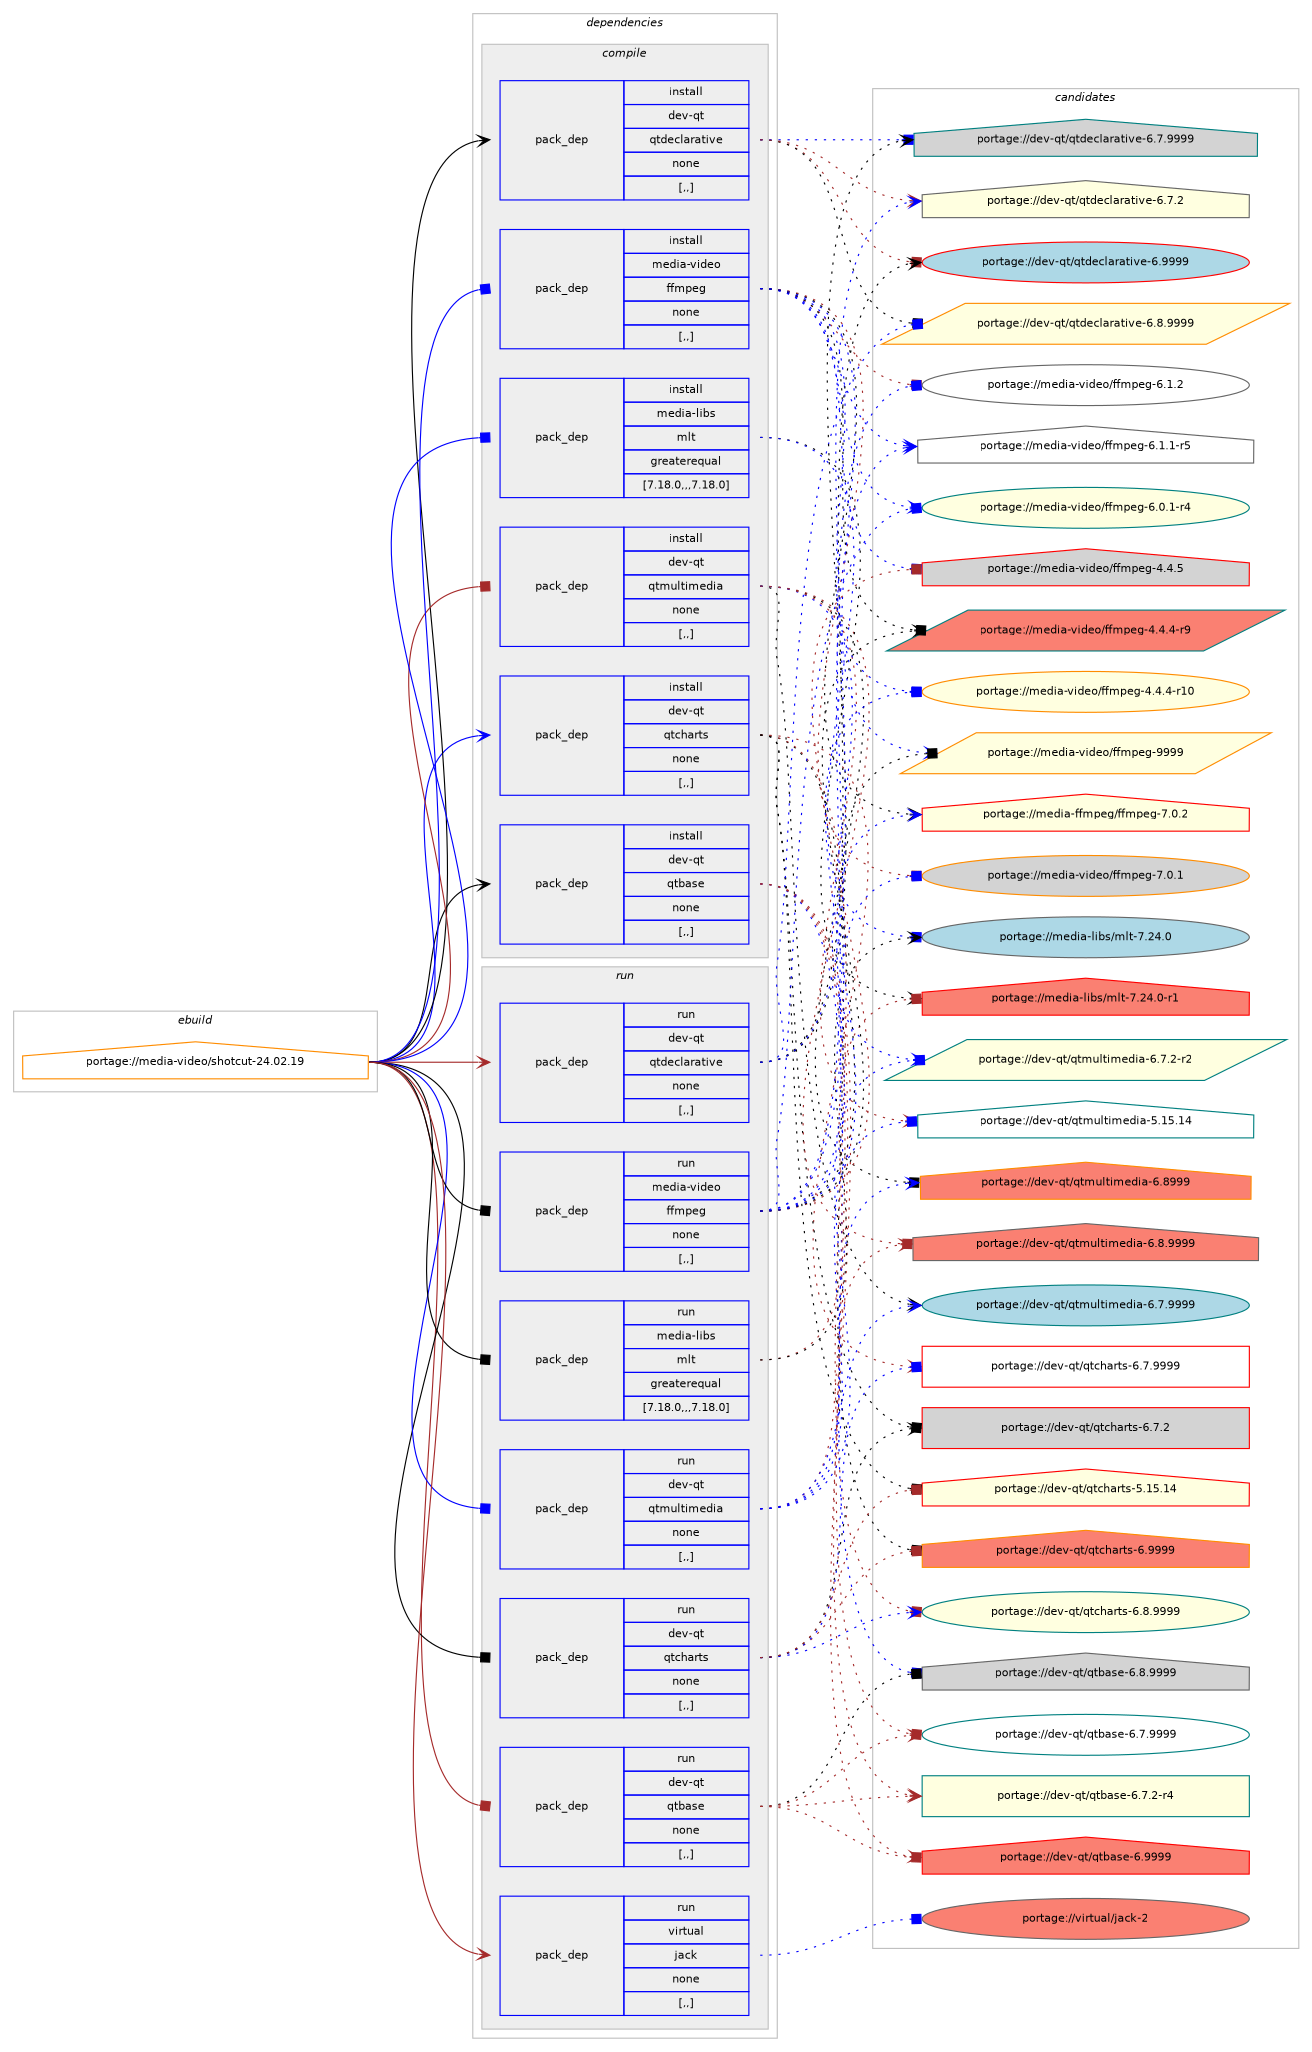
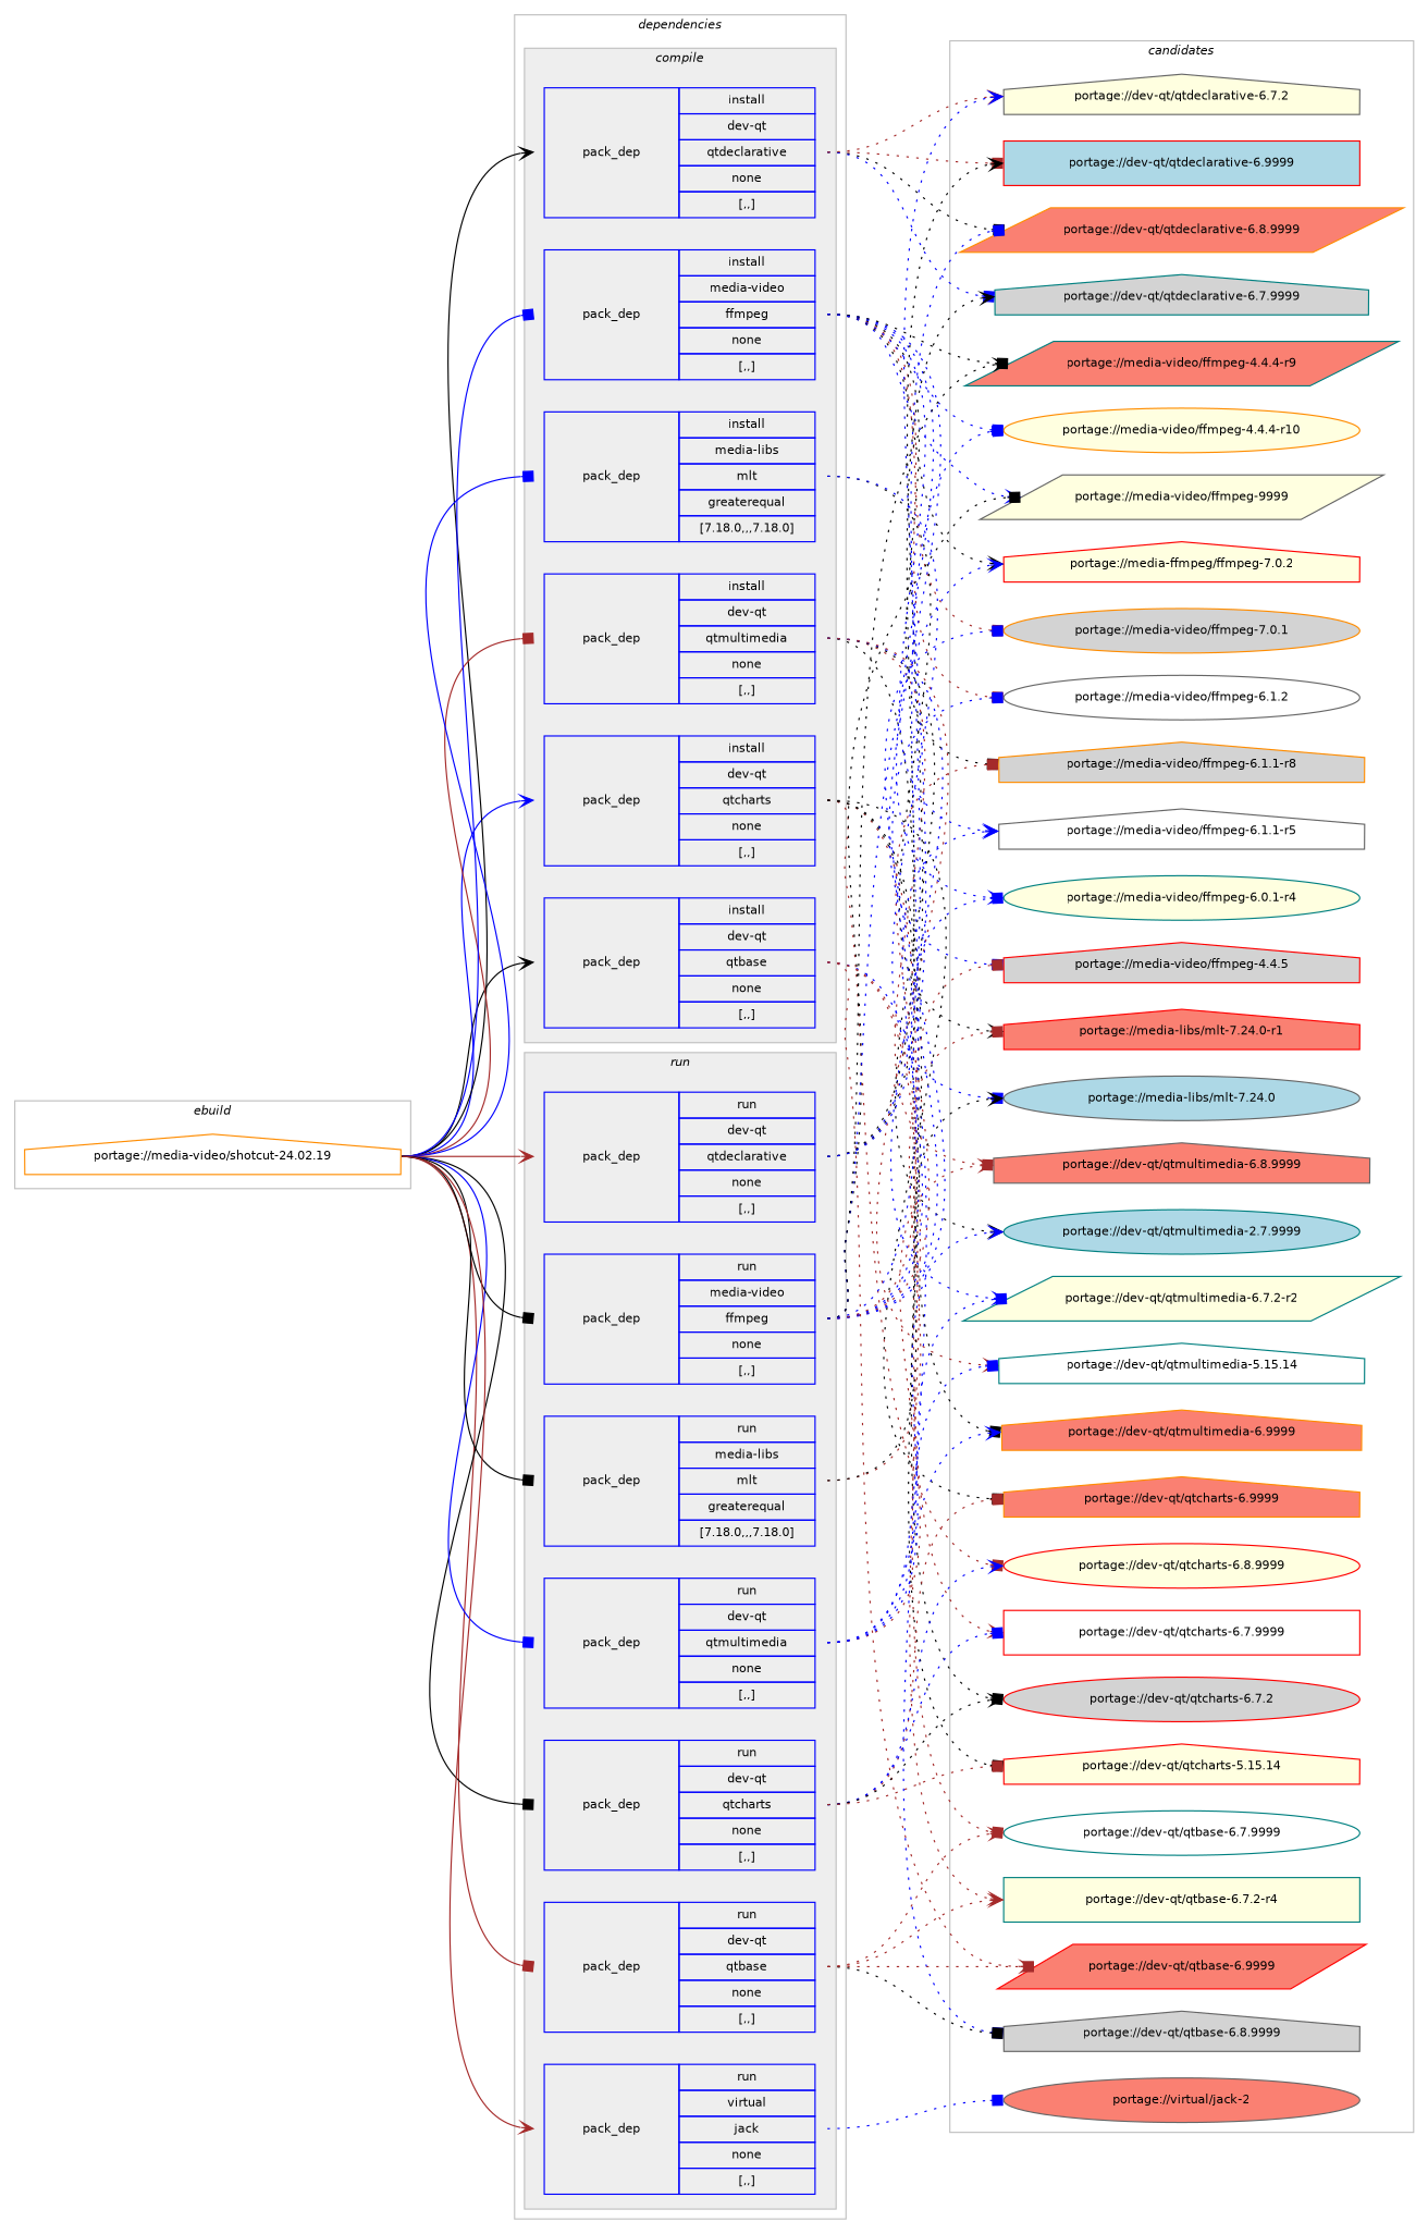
  digraph {
    compound=true
    concentrate=true
    fontname=Helvetica
    fontsize=10
    newrank=true
    rankdir=LR
    ranksep=1.5
    node [color=blue fontname=Helvetica fontsize=10 shape=house style=filled]
    edge [arrowhead=box color=blue headport=w style=dotted tailport=e weight=100]
    n1 [color=darkorange fillcolor=white label="portage://media-video/shotcut-24.02.19" width=4]
    n2 [label=<<TABLE BORDER="0" CELLBORDER="1" CELLSPACING="0" CELLPADDING="4" WIDTH="220"><TR><TD ROWSPAN="6" CELLPADDING="30">pack_dep</TD></TR><TR><TD WIDTH="110">install</TD></TR><TR><TD>dev-qt</TD></TR><TR><TD>qtbase</TD></TR><TR><TD>none</TD></TR><TR><TD>[,,]</TD></TR></TABLE>> shape=none style=""]
    n3 [label=<<TABLE BORDER="0" CELLBORDER="1" CELLSPACING="0" CELLPADDING="4" WIDTH="220"><TR><TD ROWSPAN="6" CELLPADDING="30">pack_dep</TD></TR><TR><TD WIDTH="110">install</TD></TR><TR><TD>dev-qt</TD></TR><TR><TD>qtcharts</TD></TR><TR><TD>none</TD></TR><TR><TD>[,,]</TD></TR></TABLE>> shape=none style=""]
    n4 [label=<<TABLE BORDER="0" CELLBORDER="1" CELLSPACING="0" CELLPADDING="4" WIDTH="220"><TR><TD ROWSPAN="6" CELLPADDING="30">pack_dep</TD></TR><TR><TD WIDTH="110">install</TD></TR><TR><TD>dev-qt</TD></TR><TR><TD>qtdeclarative</TD></TR><TR><TD>none</TD></TR><TR><TD>[,,]</TD></TR></TABLE>> shape=none style=""]
    n5 [label=<<TABLE BORDER="0" CELLBORDER="1" CELLSPACING="0" CELLPADDING="4" WIDTH="220"><TR><TD ROWSPAN="6" CELLPADDING="30">pack_dep</TD></TR><TR><TD WIDTH="110">install</TD></TR><TR><TD>dev-qt</TD></TR><TR><TD>qtmultimedia</TD></TR><TR><TD>none</TD></TR><TR><TD>[,,]</TD></TR></TABLE>> shape=none style=""]
    n6 [label=<<TABLE BORDER="0" CELLBORDER="1" CELLSPACING="0" CELLPADDING="4" WIDTH="220"><TR><TD ROWSPAN="6" CELLPADDING="30">pack_dep</TD></TR><TR><TD WIDTH="110">install</TD></TR><TR><TD>media-libs</TD></TR><TR><TD>mlt</TD></TR><TR><TD>greaterequal</TD></TR><TR><TD>[7.18.0,,,7.18.0]</TD></TR></TABLE>> shape=none style=""]
    n7 [label=<<TABLE BORDER="0" CELLBORDER="1" CELLSPACING="0" CELLPADDING="4" WIDTH="220"><TR><TD ROWSPAN="6" CELLPADDING="30">pack_dep</TD></TR><TR><TD WIDTH="110">install</TD></TR><TR><TD>media-video</TD></TR><TR><TD>ffmpeg</TD></TR><TR><TD>none</TD></TR><TR><TD>[,,]</TD></TR></TABLE>> shape=none style=""]
    n8 [label=<<TABLE BORDER="0" CELLBORDER="1" CELLSPACING="0" CELLPADDING="4" WIDTH="220"><TR><TD ROWSPAN="6" CELLPADDING="30">pack_dep</TD></TR><TR><TD WIDTH="110">run</TD></TR><TR><TD>dev-qt</TD></TR><TR><TD>qtbase</TD></TR><TR><TD>none</TD></TR><TR><TD>[,,]</TD></TR></TABLE>> shape=none style=""]
    n9 [label=<<TABLE BORDER="0" CELLBORDER="1" CELLSPACING="0" CELLPADDING="4" WIDTH="220"><TR><TD ROWSPAN="6" CELLPADDING="30">pack_dep</TD></TR><TR><TD WIDTH="110">run</TD></TR><TR><TD>dev-qt</TD></TR><TR><TD>qtcharts</TD></TR><TR><TD>none</TD></TR><TR><TD>[,,]</TD></TR></TABLE>> shape=none style=""]
    n10 [label=<<TABLE BORDER="0" CELLBORDER="1" CELLSPACING="0" CELLPADDING="4" WIDTH="220"><TR><TD ROWSPAN="6" CELLPADDING="30">pack_dep</TD></TR><TR><TD WIDTH="110">run</TD></TR><TR><TD>dev-qt</TD></TR><TR><TD>qtdeclarative</TD></TR><TR><TD>none</TD></TR><TR><TD>[,,]</TD></TR></TABLE>> shape=none style=""]
    n11 [label=<<TABLE BORDER="0" CELLBORDER="1" CELLSPACING="0" CELLPADDING="4" WIDTH="220"><TR><TD ROWSPAN="6" CELLPADDING="30">pack_dep</TD></TR><TR><TD WIDTH="110">run</TD></TR><TR><TD>dev-qt</TD></TR><TR><TD>qtmultimedia</TD></TR><TR><TD>none</TD></TR><TR><TD>[,,]</TD></TR></TABLE>> shape=none style=""]
    n12 [label=<<TABLE BORDER="0" CELLBORDER="1" CELLSPACING="0" CELLPADDING="4" WIDTH="220"><TR><TD ROWSPAN="6" CELLPADDING="30">pack_dep</TD></TR><TR><TD WIDTH="110">run</TD></TR><TR><TD>media-libs</TD></TR><TR><TD>mlt</TD></TR><TR><TD>greaterequal</TD></TR><TR><TD>[7.18.0,,,7.18.0]</TD></TR></TABLE>> shape=none style=""]
    n13 [label=<<TABLE BORDER="0" CELLBORDER="1" CELLSPACING="0" CELLPADDING="4" WIDTH="220"><TR><TD ROWSPAN="6" CELLPADDING="30">pack_dep</TD></TR><TR><TD WIDTH="110">run</TD></TR><TR><TD>media-video</TD></TR><TR><TD>ffmpeg</TD></TR><TR><TD>none</TD></TR><TR><TD>[,,]</TD></TR></TABLE>> shape=none style=""]
    n14 [label=<<TABLE BORDER="0" CELLBORDER="1" CELLSPACING="0" CELLPADDING="4" WIDTH="220"><TR><TD ROWSPAN="6" CELLPADDING="30">pack_dep</TD></TR><TR><TD WIDTH="110">run</TD></TR><TR><TD>virtual</TD></TR><TR><TD>jack</TD></TR><TR><TD>none</TD></TR><TR><TD>[,,]</TD></TR></TABLE>> shape=none style=""]
-   n15 [color=red fillcolor=salmon label="portage://dev-qt/qtbase-6.9999" width=4]
+   n15 [color=red fillcolor=salmon label="portage://dev-qt/qtbase-6.9999" shape=parallelogram width=4]
    n16 [color=gray40 fillcolor=lightgrey label="portage://dev-qt/qtbase-6.8.9999" width=4]
    n17 [color=teal fillcolor=white label="portage://dev-qt/qtbase-6.7.9999" shape=ellipse width=4]
    n18 [color=teal fillcolor=lightyellow label="portage://dev-qt/qtbase-6.7.2-r4" shape=box width=4]
    n19 [color=darkorange fillcolor=salmon label="portage://dev-qt/qtcharts-6.9999" width=4]
-   n20 [color=teal fillcolor=lightyellow label="portage://dev-qt/qtcharts-6.8.9999" shape=ellipse width=4]
+   n20 [color=red fillcolor=lightyellow label="portage://dev-qt/qtcharts-6.8.9999" shape=ellipse width=4]
    n21 [color=red fillcolor=white label="portage://dev-qt/qtcharts-6.7.9999" shape=box width=4]
-   n22 [color=red fillcolor=lightgrey label="portage://dev-qt/qtcharts-6.7.2" shape=box width=4]
+   n22 [color=red fillcolor=lightgrey label="portage://dev-qt/qtcharts-6.7.2" shape=ellipse width=4]
    n23 [color=red fillcolor=lightyellow label="portage://dev-qt/qtcharts-5.15.14" width=4]
-   n24 [color=red fillcolor=lightblue label="portage://dev-qt/qtdeclarative-6.9999" shape=ellipse width=4]
-   n25 [color=darkorange fillcolor=lightyellow label="portage://dev-qt/qtdeclarative-6.8.9999" shape=parallelogram width=4]
+   n24 [color=red fillcolor=lightblue label="portage://dev-qt/qtdeclarative-6.9999" shape=box width=4]
+   n25 [color=darkorange fillcolor=salmon label="portage://dev-qt/qtdeclarative-6.8.9999" shape=parallelogram width=4]
    n26 [color=teal fillcolor=lightgrey label="portage://dev-qt/qtdeclarative-6.7.9999" width=4]
    n27 [color=gray40 fillcolor=lightyellow label="portage://dev-qt/qtdeclarative-6.7.2" width=4]
-   n28 [color=darkorange fillcolor=salmon label="portage://dev-qt/qtmultimedia-6.8999" width=4]
+   n28 [color=darkorange fillcolor=salmon label="portage://dev-qt/qtmultimedia-6.9999" width=4]
    n29 [color=gray40 fillcolor=salmon label="portage://dev-qt/qtmultimedia-6.8.9999" width=4]
-   n30 [color=teal fillcolor=lightblue label="portage://dev-qt/qtmultimedia-6.7.9999" shape=ellipse width=4]
+   n30 [color=teal fillcolor=lightblue label="portage://dev-qt/qtmultimedia-2.7.9999" shape=ellipse width=4]
    n31 [color=teal fillcolor=lightyellow label="portage://dev-qt/qtmultimedia-6.7.2-r2" shape=parallelogram width=4]
    n32 [color=teal fillcolor=white label="portage://dev-qt/qtmultimedia-5.15.14" width=4]
    n33 [color=red fillcolor=salmon label="portage://media-libs/mlt-7.24.0-r1" width=4]
    n34 [color=gray40 fillcolor=lightblue label="portage://media-libs/mlt-7.24.0" shape=ellipse width=4]
-   n35 [color=darkorange fillcolor=lightyellow label="portage://media-video/ffmpeg-9999" shape=parallelogram width=4]
+   n35 [color=gray40 fillcolor=lightyellow label="portage://media-video/ffmpeg-9999" shape=parallelogram width=4]
    n36 [color=red fillcolor=lightyellow label="portage://media-ffmpeg/ffmpeg-7.0.2" width=4]
    n37 [color=darkorange fillcolor=lightgrey label="portage://media-video/ffmpeg-7.0.1" shape=ellipse width=4]
    n38 [color=gray40 fillcolor=white label="portage://media-video/ffmpeg-6.1.2" shape=ellipse width=4]
+   n39 [color=darkorange fillcolor=lightgrey label="portage://media-video/ffmpeg-6.1.1-r8" width=4]
    n40 [color=gray40 fillcolor=white label="portage://media-video/ffmpeg-6.1.1-r5" width=4]
    n41 [color=teal fillcolor=lightyellow label="portage://media-video/ffmpeg-6.0.1-r4" shape=ellipse width=4]
    n42 [color=red fillcolor=lightgrey label="portage://media-video/ffmpeg-4.4.5" width=4]
    n43 [color=teal fillcolor=salmon label="portage://media-video/ffmpeg-4.4.4-r9" shape=parallelogram width=4]
    n44 [color=darkorange fillcolor=lightyellow label="portage://media-video/ffmpeg-4.4.4-r10" shape=ellipse width=4]
    n45 [color=gray40 fillcolor=salmon label="portage://virtual/jack-2" shape=ellipse width=4]
    subgraph cluster_1 {
      color=gray
      label=<<i>dependencies</i>>
      subgraph cluster_2 {
        color=gray
        fillcolor="#eeeeee"
        label=<<i>compile</i>>
        style=filled
        subgraph sub_3 {
          color=gray
          fillcolor="#eeeeee"
          label=<<i>compile</i>>
          style=filled
          n2
        }
        subgraph sub_4 {
          color=gray
          fillcolor="#eeeeee"
          label=<<i>compile</i>>
          style=filled
          n3
        }
        subgraph sub_5 {
          color=gray
          fillcolor="#eeeeee"
          label=<<i>compile</i>>
          style=filled
          n4
        }
        subgraph sub_6 {
          color=gray
          fillcolor="#eeeeee"
          label=<<i>compile</i>>
          style=filled
          n5
        }
        subgraph sub_7 {
          color=gray
          fillcolor="#eeeeee"
          label=<<i>compile</i>>
          style=filled
          n6
        }
        subgraph sub_8 {
          color=gray
          fillcolor="#eeeeee"
          label=<<i>compile</i>>
          style=filled
          n7
        }
      }
      subgraph cluster_9 {
        color=gray
        fillcolor="#eeeeee"
        label=<<i>compile and run</i>>
        style=filled
      }
      subgraph cluster_10 {
        color=gray
        fillcolor="#eeeeee"
        label=<<i>run</i>>
        style=filled
        subgraph sub_11 {
          color=gray
          fillcolor="#eeeeee"
          label=<<i>run</i>>
          style=filled
          n8
        }
        subgraph sub_12 {
          color=gray
          fillcolor="#eeeeee"
          label=<<i>run</i>>
          style=filled
          n9
        }
        subgraph sub_13 {
          color=gray
          fillcolor="#eeeeee"
          label=<<i>run</i>>
          style=filled
          n10
        }
        subgraph sub_14 {
          color=gray
          fillcolor="#eeeeee"
          label=<<i>run</i>>
          style=filled
          n11
        }
        subgraph sub_15 {
          color=gray
          fillcolor="#eeeeee"
          label=<<i>run</i>>
          style=filled
          n12
        }
        subgraph sub_16 {
          color=gray
          fillcolor="#eeeeee"
          label=<<i>run</i>>
          style=filled
          n13
        }
        subgraph sub_17 {
          color=gray
          fillcolor="#eeeeee"
          label=<<i>run</i>>
          style=filled
          n14
        }
      }
    }
    subgraph cluster_18 {
      color=gray
      label=<<i>ebuild</i>>
      n1
    }
    subgraph cluster_19 {
      color=gray
      label=<<i>candidates</i>>
      rank=same
      subgraph sub_20 {
        color=black
        label=<<i>candidates</i>>
        nodesep=1
        rank=same
        n15
        n16
        n17
        n18
      }
      subgraph sub_21 {
        color=black
        label=<<i>candidates</i>>
        nodesep=1
        rank=same
        n19
        n20
        n21
        n22
        n23
      }
      subgraph sub_22 {
        color=black
        label=<<i>candidates</i>>
        nodesep=1
        rank=same
        n24
        n25
        n26
        n27
      }
      subgraph sub_23 {
        color=black
        label=<<i>candidates</i>>
        nodesep=1
        rank=same
        n28
        n29
        n30
        n31
        n32
      }
      subgraph sub_24 {
        color=black
        label=<<i>candidates</i>>
        nodesep=1
        rank=same
        n33
        n34
      }
      subgraph sub_25 {
        color=black
        label=<<i>candidates</i>>
        nodesep=1
        rank=same
        n35
        n36
        n37
        n38
+       n39
        n40
        n41
        n42
        n43
        n44
      }
      subgraph sub_26 {
        color=black
        label=<<i>candidates</i>>
        nodesep=1
        rank=same
        n15
        n16
        n17
        n18
      }
      subgraph sub_27 {
        color=black
        label=<<i>candidates</i>>
        nodesep=1
        rank=same
        n19
        n20
        n21
        n22
        n23
      }
      subgraph sub_28 {
        color=black
        label=<<i>candidates</i>>
        nodesep=1
        rank=same
        n24
        n25
        n26
        n27
      }
      subgraph sub_29 {
        color=black
        label=<<i>candidates</i>>
        nodesep=1
        rank=same
        n28
        n29
        n30
        n31
        n32
      }
      subgraph sub_30 {
        color=black
        label=<<i>candidates</i>>
        nodesep=1
        rank=same
        n33
        n34
      }
      subgraph sub_31 {
        color=black
        label=<<i>candidates</i>>
        nodesep=1
        rank=same
        n35
        n36
        n37
        n38
+       n39
        n40
        n41
        n42
        n43
        n44
      }
      subgraph sub_32 {
        color=black
        label=<<i>candidates</i>>
        nodesep=1
        rank=same
        n45
      }
    }
    n1 -> n2 [arrowhead=vee color=black style=solid weight=20]
    n1 -> n3 [arrowhead=vee style=solid weight=20]
    n1 -> n4 [arrowhead=vee color=black style=solid weight=20]
    n1 -> n5 [color=brown style=solid weight=20]
    n1 -> n6 [style=solid weight=20]
    n1 -> n7 [style=solid weight=20]
    n1 -> n8 [color=brown style=solid weight=20]
    n1 -> n9 [color=black style=solid weight=20]
    n1 -> n10 [arrowhead=vee color=brown style=solid weight=20]
    n1 -> n11 [style=solid weight=20]
    n1 -> n12 [color=black style=solid weight=20]
    n1 -> n13 [color=black style=solid weight=20]
    n1 -> n14 [arrowhead=vee color=brown style=solid weight=20]
    n2 -> n15 [arrowhead=vee color=brown]
    n2 -> n16
    n2 -> n17 [color=brown]
    n2 -> n18 [arrowhead=vee color=brown]
    n3 -> n19 [color=black]
    n3 -> n20 [color=brown]
    n3 -> n21 [arrowhead=vee color=brown]
    n3 -> n22 [color=black]
    n3 -> n23 [color=black]
    n4 -> n24 [color=brown]
    n4 -> n25 [color=black]
    n4 -> n26
    n4 -> n27 [arrowhead=vee color=brown]
    n5 -> n28 [color=black]
    n5 -> n29 [color=brown]
    n5 -> n30 [arrowhead=vee color=black]
    n5 -> n31 [arrowhead=vee]
    n5 -> n32 [arrowhead=vee color=brown]
    n6 -> n33 [arrowhead=vee color=black]
    n6 -> n34
    n7 -> n35 [arrowhead=vee]
    n7 -> n36 [arrowhead=vee color=black]
    n7 -> n37 [color=brown]
    n7 -> n38 [color=brown]
+   n7 -> n39 [color=black]
    n7 -> n40 [arrowhead=vee]
    n7 -> n41 [arrowhead=vee]
    n7 -> n42
    n7 -> n43 [color=black]
    n7 -> n44
    n8 -> n15 [color=brown]
    n8 -> n16 [color=black]
    n8 -> n17 [arrowhead=vee color=brown]
    n8 -> n18 [arrowhead=vee color=brown]
    n9 -> n19 [color=brown]
    n9 -> n20 [arrowhead=vee]
    n9 -> n21
    n9 -> n22 [arrowhead=vee color=black]
    n9 -> n23 [color=brown]
    n10 -> n24 [arrowhead=vee color=black]
    n10 -> n25
    n10 -> n26 [arrowhead=vee color=black]
    n10 -> n27 [arrowhead=vee]
    n11 -> n28 [arrowhead=vee]
    n11 -> n29 [arrowhead=vee color=brown]
    n11 -> n30 [arrowhead=vee]
    n11 -> n31
    n11 -> n32
    n12 -> n33 [color=brown]
    n12 -> n34 [arrowhead=vee color=black]
    n13 -> n35 [color=black]
    n13 -> n36 [arrowhead=vee]
    n13 -> n37
    n13 -> n38
+   n13 -> n39 [color=brown]
    n13 -> n40 [arrowhead=vee]
    n13 -> n41
    n13 -> n42 [color=brown]
    n13 -> n43 [arrowhead=vee color=black]
    n13 -> n44
    n14 -> n45
  }
